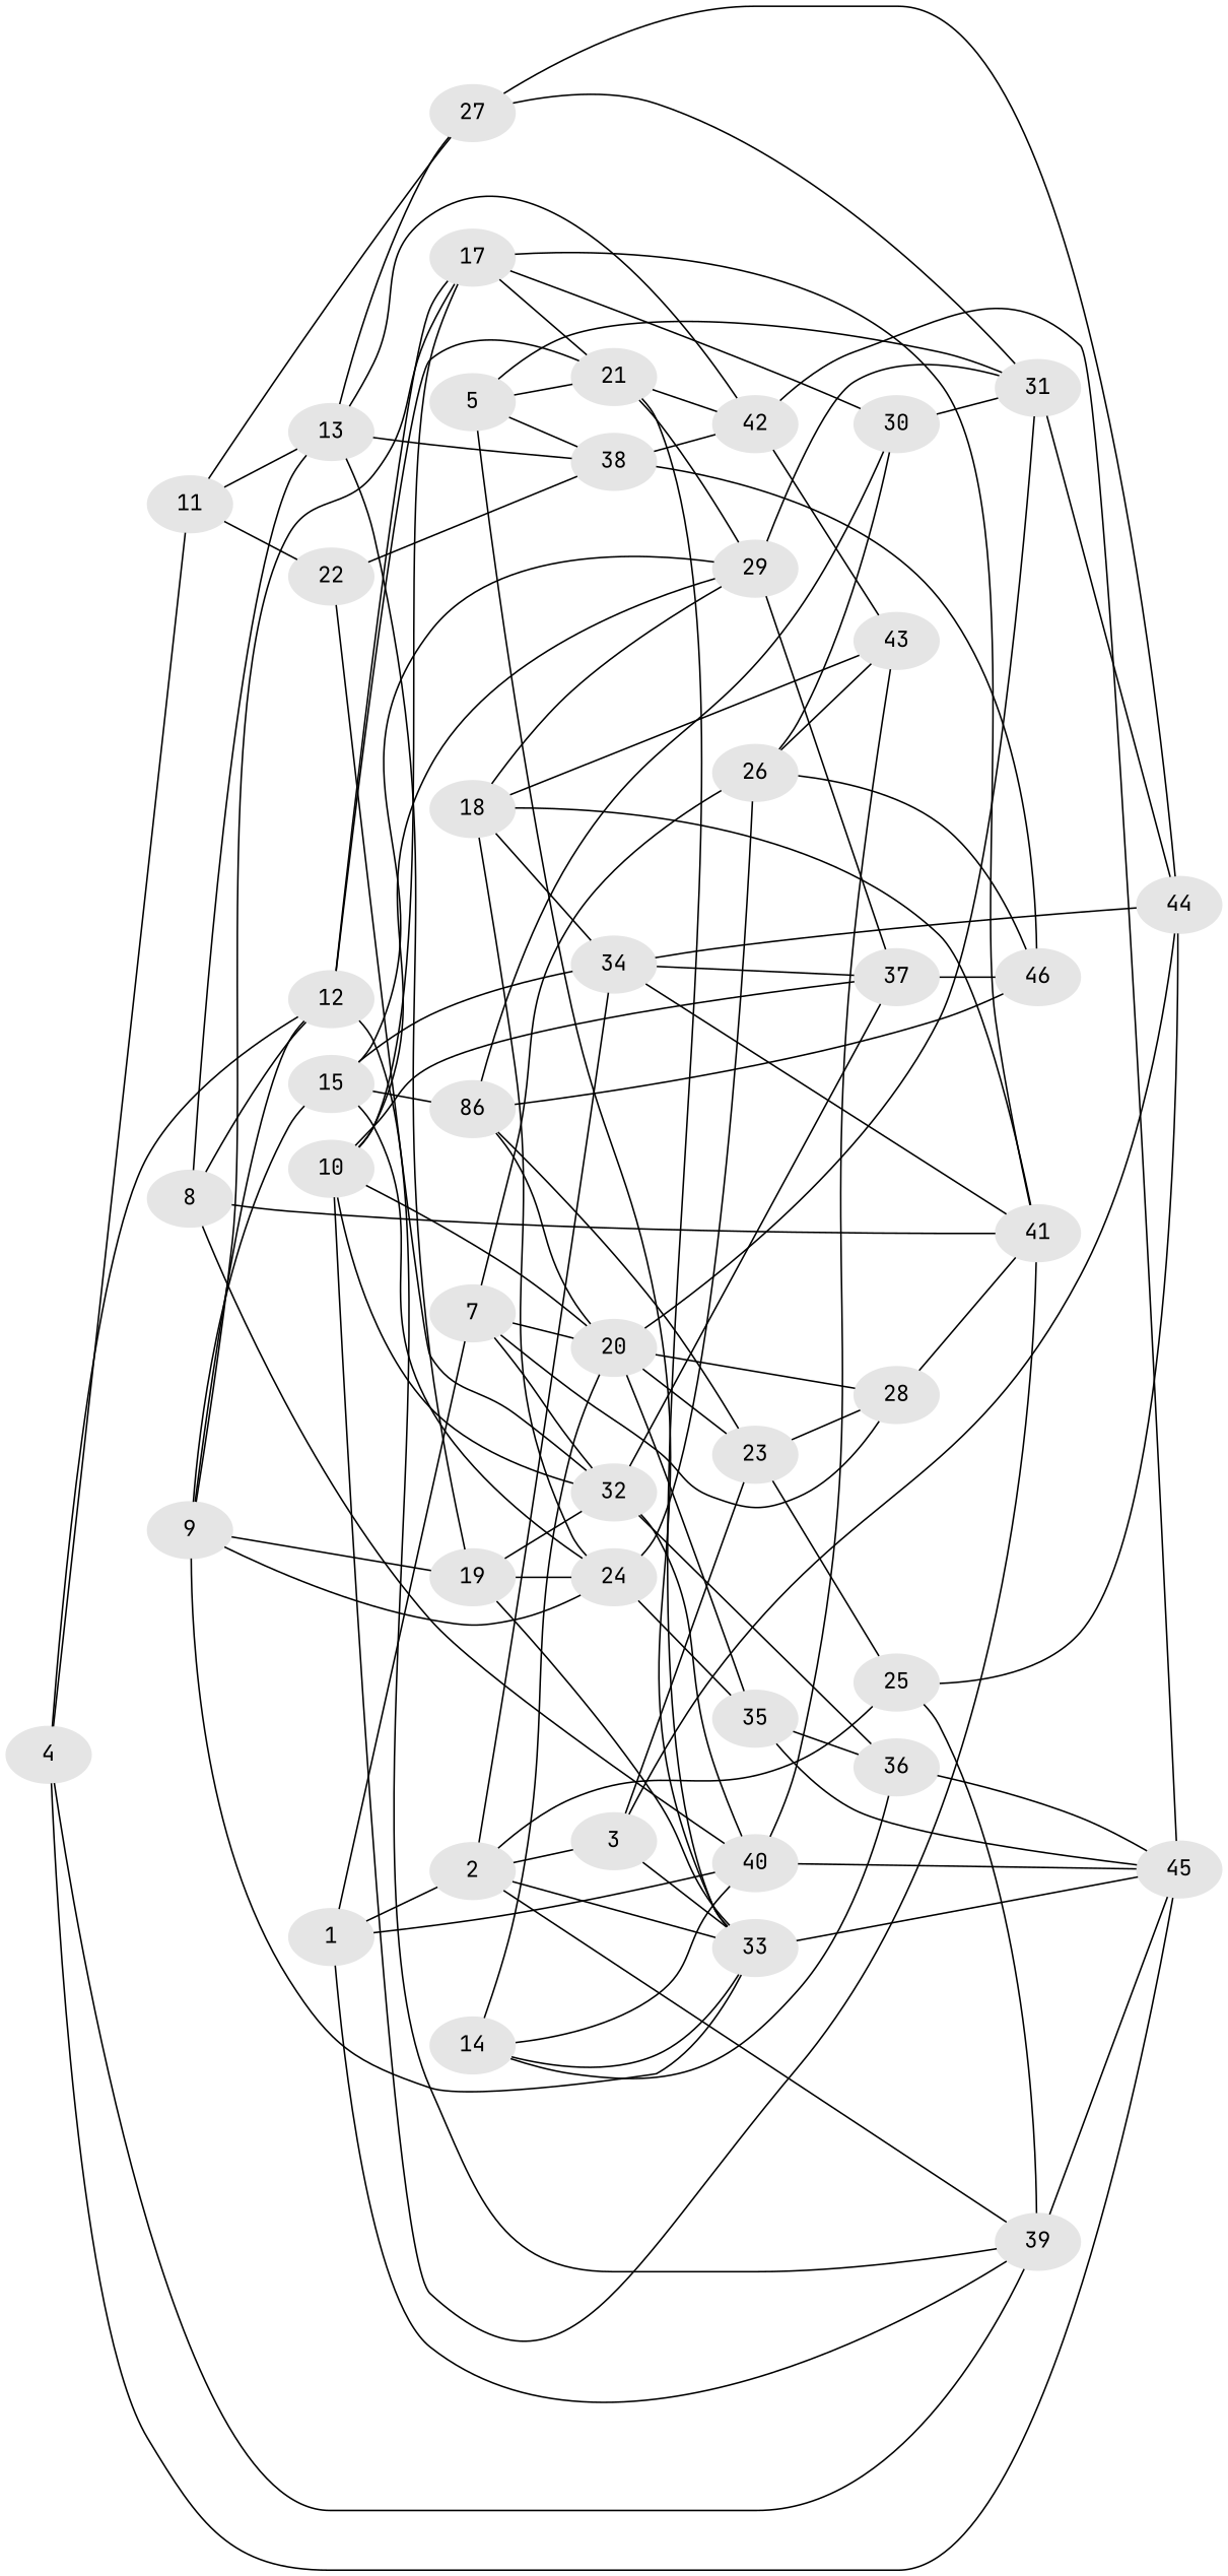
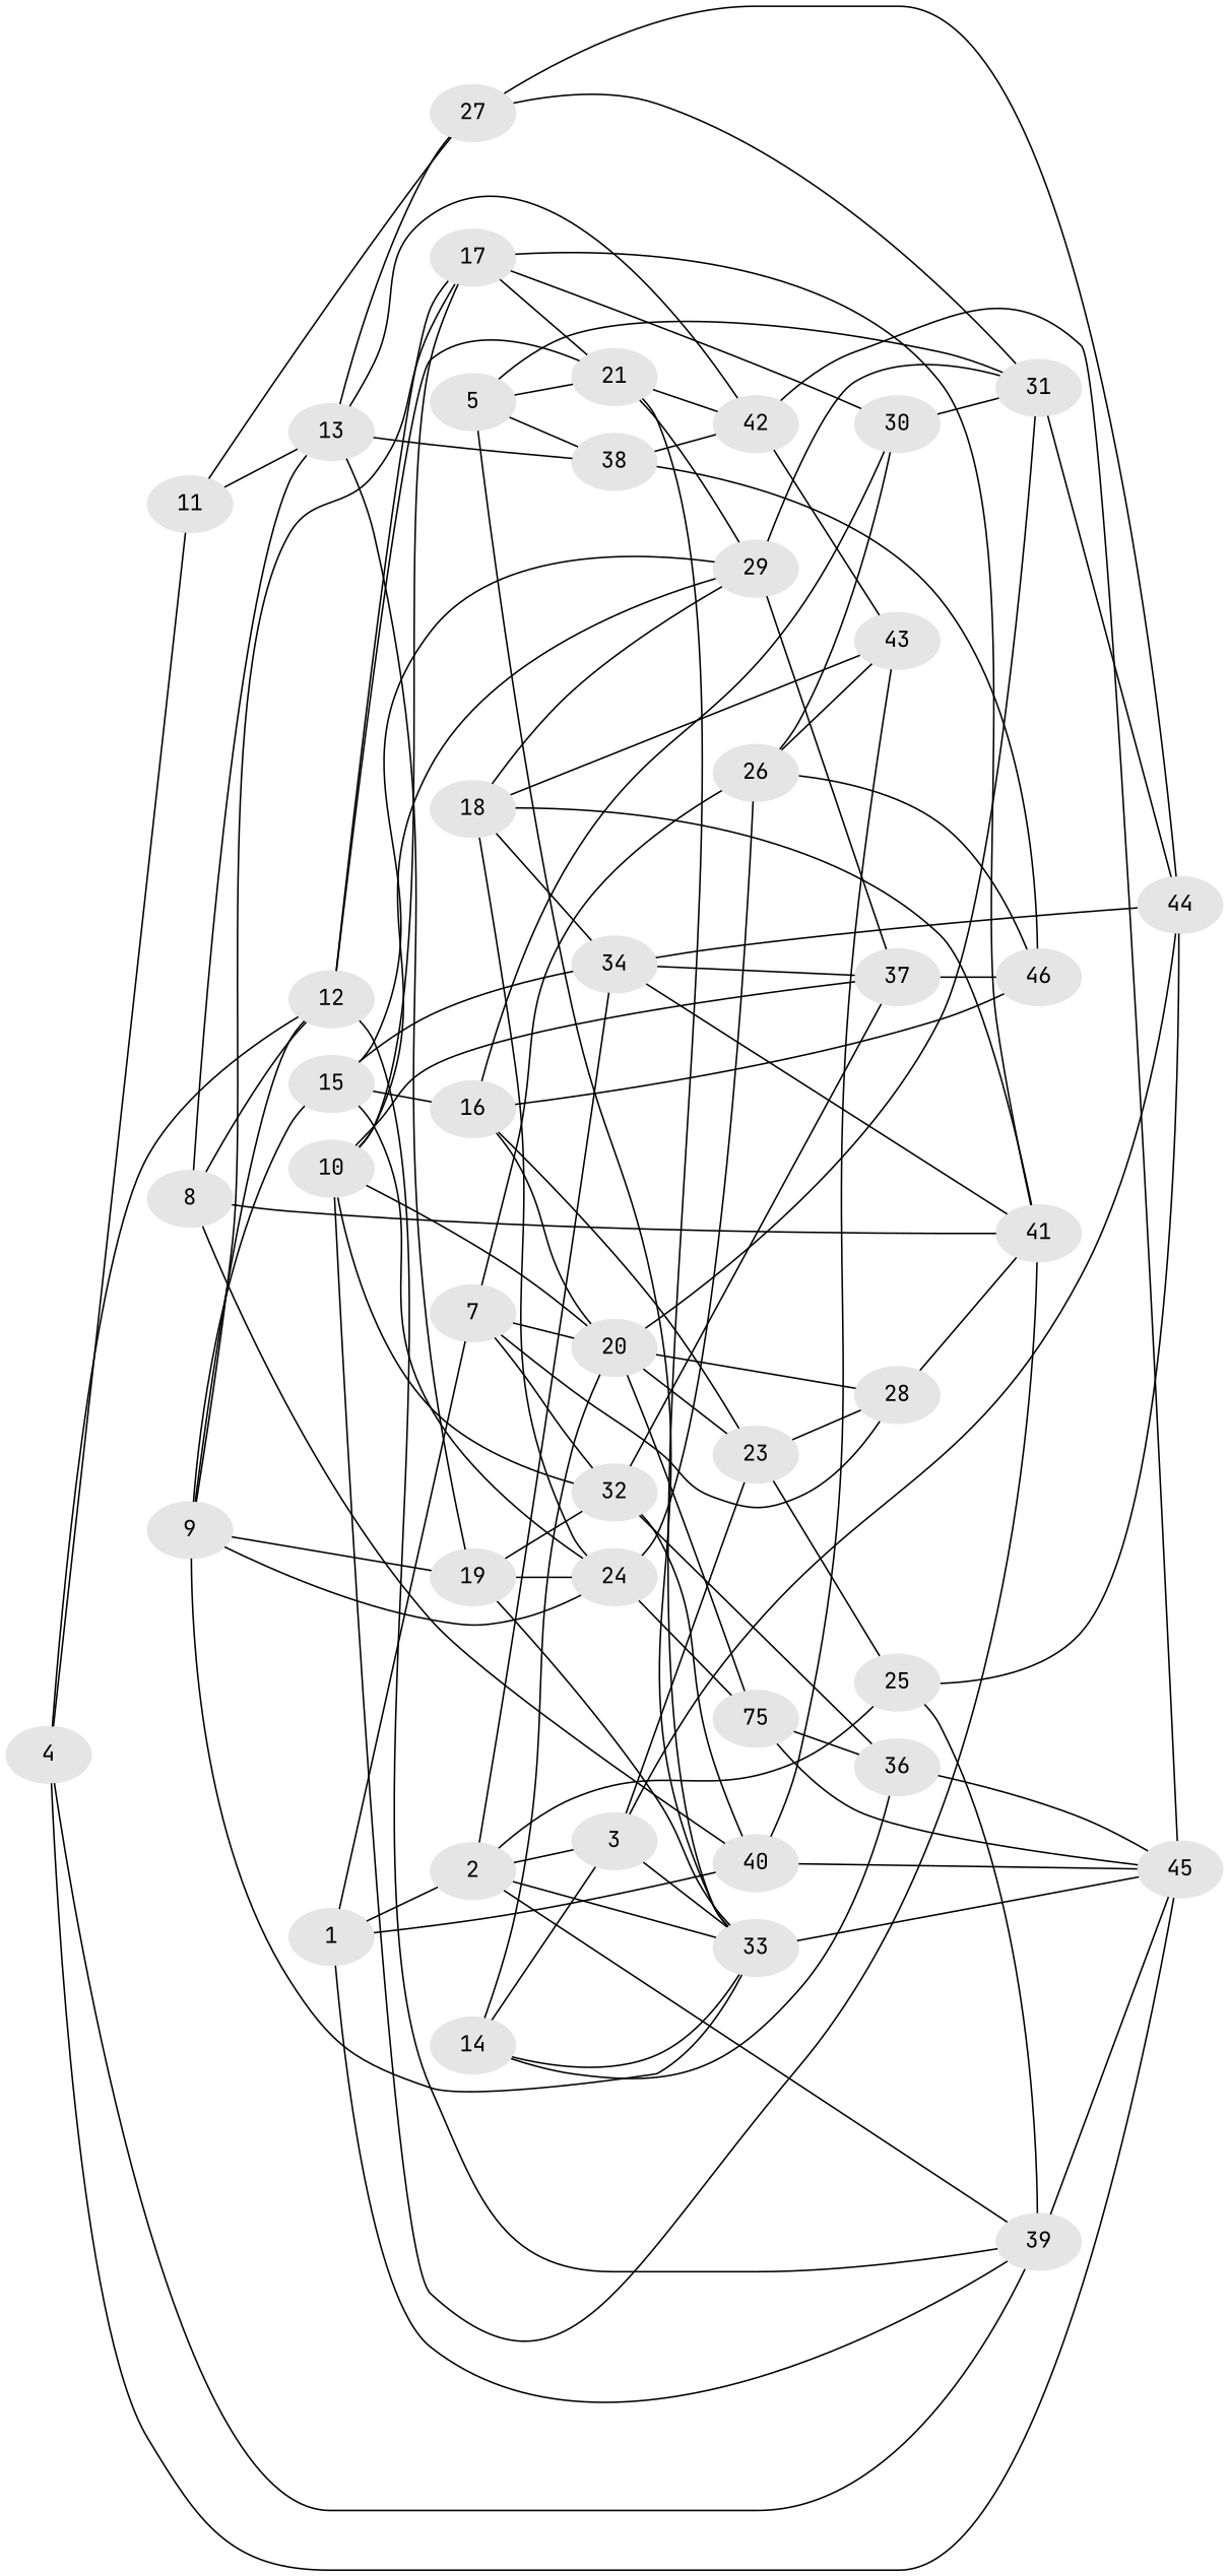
  graph {
    fontname="JetBrains Mono"
    rankdir=LR
    node [color=gray90 fontname="JetBrains Mono" style=filled]
    edge [fontname="JetBrains Mono" weight=1.0]
    1
    2
    7
    39
    40
    3
    25
    33
    34
    28
    20
    26
    32
    45
    43
    23
    44
    41
    37
    4
    11
    12
    27
    13
-   22
    21
    17
    5
    31
    38
    29
    42
    46
-   35
+   35 [label=75]
    30
    36
    8
    19
    9
    15
    24
-   16 [label=86]
+   16
    10
    14
    18
    1 -- 2
    1 -- 7
    1 -- 39
    1 -- 40
    2 -- 39
    2 -- 3
    2 -- 25
    2 -- 33
    2 -- 34
    7 -- 28
    7 -- 20
    7 -- 26 [weight=2.0]
    7 -- 32
    39 -- 45
    40 -- 45
    40 -- 43
    3 -- 33
    3 -- 23
    3 -- 44
    25 -- 39
    25 -- 44
    33 -- 45 [weight=2.0]
    34 -- 44
    34 -- 41
    34 -- 37
    28 -- 41
    20 -- 28
    20 -- 23
    20 -- 31
    20 -- 35
    26 -- 43
    26 -- 46
    26 -- 30
    32 -- 40
    32 -- 37
    32 -- 36 [weight=2.0]
    23 -- 25
    23 -- 28
    37 -- 46 [weight=2.0]
    4 -- 39
    4 -- 45
    4 -- 11
    4 -- 12
    11 -- 27 [weight=2.0]
    11 -- 13
-   11 -- 22 [weight=2.0]
    12 -- 39
    12 -- 21
    12 -- 17
    27 -- 44
    27 -- 31
    13 -- 27
    13 -- 38
    13 -- 42
    13 -- 19
-   22 -- 32
-   22 -- 38
    21 -- 33
    21 -- 29
    21 -- 42
    17 -- 41
    17 -- 21
    17 -- 30
    5 -- 33
    5 -- 21
    5 -- 31
    5 -- 38
    31 -- 44
    38 -- 42
    38 -- 46 [weight=2.0]
    29 -- 37
    29 -- 31
    42 -- 45
    42 -- 43 [weight=2.0]
    35 -- 45 [weight=2.0]
    35 -- 36
    30 -- 31
    36 -- 45 [weight=2.0]
    8 -- 40
    8 -- 41
    8 -- 12
    8 -- 13
    19 -- 33 [weight=2.0]
    19 -- 32
    19 -- 24
    9 -- 33
    9 -- 12
    9 -- 17
    9 -- 19
    9 -- 15
    9 -- 24
    15 -- 34
    15 -- 29
    15 -- 24
    15 -- 16
    24 -- 26
    24 -- 35
    16 -- 20
    16 -- 23 [weight=2.0]
    16 -- 46
    16 -- 30
    10 -- 20
    10 -- 32
    10 -- 41
    10 -- 37
    10 -- 17
    10 -- 29
-   14 -- 40
+   14 -- 3
    14 -- 33
    14 -- 20
    14 -- 36
    18 -- 34
    18 -- 43 [weight=2.0]
    18 -- 41
    18 -- 29
    18 -- 24
  }
